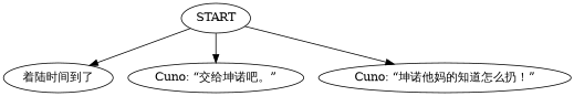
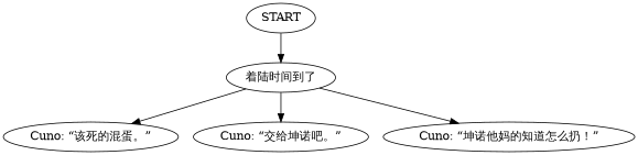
  digraph {
    n1 [label=START]
    n2 [label="着陆时间到了"]
+   n3 [label="Cuno: “该死的混蛋。”"]
    n4 [label="Cuno: “交给坤诺吧。”"]
    n5 [label="Cuno: “坤诺他妈的知道怎么扔！”"]
    n1 -> n2
-   n1 -> n4
-   n1 -> n5
+   n2 -> n3
+   n2 -> n4
+   n2 -> n5
  }
